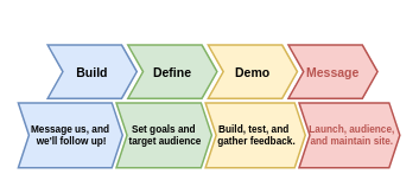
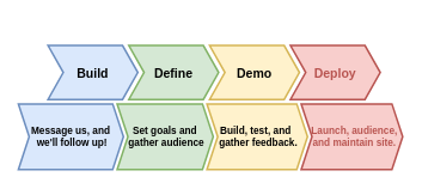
  <mxCell id="0" />
  <mxCell id="1" parent="0" />
  <mxCell id="2" value="" style="swimlane;fontStyle=2;childLayout=stackLayout;horizontal=1;startSize=20;fillColor=none;horizontalStack=1;resizeParent=1;resizeParentMax=0;resizeLast=0;collapsible=0;marginBottom=0;swimlaneFillColor=none;strokeColor=none;fontFamily=Helvetica;fontSize=14;fontColor=#BABABA;points=[];verticalAlign=middle;stackBorder=10;stackSpacing=-10;resizable=1;" parent="1" vertex="1"><mxGeometry x="133" y="20" width="300" height="100" as="geometry" /></mxCell>
  <mxCell id="3" value="Define" style="shape=step;perimeter=stepPerimeter;strokeColor=#82b366;fontFamily=Helvetica;fontSize=14;fillColor=#d5e8d4;fixedSize=1;size=17;fontStyle=1;strokeWidth=2;spacingTop=0;points=[];" parent="2" vertex="1"><mxGeometry x="10" y="30" width="100" height="60" as="geometry" /></mxCell>
  <mxCell id="4" value="Demo" style="shape=step;perimeter=stepPerimeter;fontFamily=Helvetica;fontSize=14;fixedSize=1;size=17;fontStyle=1;strokeWidth=2;spacingTop=0;points=[];fillColor=#fff2cc;strokeColor=#d6b656;" parent="2" vertex="1"><mxGeometry x="100" y="30" width="100" height="60" as="geometry" /></mxCell>
- <mxCell id="5" value="Message" style="shape=step;perimeter=stepPerimeter;strokeColor=#B85450;fontFamily=Helvetica;fontSize=14;fontColor=#B85450;fillColor=#f8cecc;fixedSize=1;size=17;fontStyle=1;strokeWidth=2;spacingTop=0;points=[];" parent="2" vertex="1"><mxGeometry x="190" y="30" width="100" height="60" as="geometry" /></mxCell>
- <mxCell id="6" value="Set goals and&#10; target audience" style="shape=step;perimeter=stepPerimeter;strokeColor=#82b366;fontFamily=Helvetica;fontSize=11;fillColor=#d5e8d4;fixedSize=1;size=12;fontStyle=1;strokeWidth=2;spacingTop=0;points=[];spacing=4;" vertex="1" parent="1"><mxGeometry x="130" y="115" width="107" height="73" as="geometry" /></mxCell>
+ <mxCell id="5" value="Deploy" style="shape=step;perimeter=stepPerimeter;strokeColor=#B85450;fontFamily=Helvetica;fontSize=14;fontColor=#B85450;fillColor=#f8cecc;fixedSize=1;size=17;fontStyle=1;strokeWidth=2;spacingTop=0;points=[];" parent="2" vertex="1"><mxGeometry x="190" y="30" width="100" height="60" as="geometry" /></mxCell>
+ <mxCell id="6" value="Set goals and&#10; gather audience" style="shape=step;perimeter=stepPerimeter;strokeColor=#82b366;fontFamily=Helvetica;fontSize=11;fillColor=#d5e8d4;fixedSize=1;size=12;fontStyle=1;strokeWidth=2;spacingTop=0;points=[];spacing=4;" vertex="1" parent="1"><mxGeometry x="130" y="115" width="107" height="73" as="geometry" /></mxCell>
  <mxCell id="7" value="&#10;Message us, and&#10; we'll follow up!&#10;" style="shape=step;perimeter=stepPerimeter;strokeColor=#6c8ebf;fontFamily=Helvetica;fontSize=11;fillColor=#dae8fc;fixedSize=1;size=12;fontStyle=1;strokeWidth=2;spacingTop=0;points=[];spacing=10;" vertex="1" parent="1"><mxGeometry x="20" y="115" width="117" height="73" as="geometry" /></mxCell>
  <mxCell id="8" value="Build, test, and &#10; gather feedback." style="shape=step;perimeter=stepPerimeter;fontFamily=Helvetica;fontSize=11;fixedSize=1;size=12;fontStyle=1;strokeWidth=2;spacingTop=0;points=[];fillColor=#fff2cc;strokeColor=#d6b656;" vertex="1" parent="1"><mxGeometry x="230" y="115" width="112" height="73" as="geometry" /></mxCell>
  <mxCell id="9" value="  Launch, audience,&#10;  and maintain site." style="shape=step;perimeter=stepPerimeter;strokeColor=#B85450;fontFamily=Helvetica;fontSize=11;fontColor=#B85450;fillColor=#f8cecc;fixedSize=1;size=12;fontStyle=1;strokeWidth=2;spacingTop=0;points=[];" vertex="1" parent="1"><mxGeometry x="335" y="115" width="113" height="73" as="geometry" /></mxCell>
  <mxCell id="10" value="Build" style="shape=step;perimeter=stepPerimeter;strokeColor=#6c8ebf;fontFamily=Helvetica;fontSize=14;fillColor=#dae8fc;fixedSize=1;size=17;fontStyle=1;strokeWidth=2;spacingTop=0;points=[];" parent="1" vertex="1"><mxGeometry x="53" y="50" width="100" height="60" as="geometry" /></mxCell>
